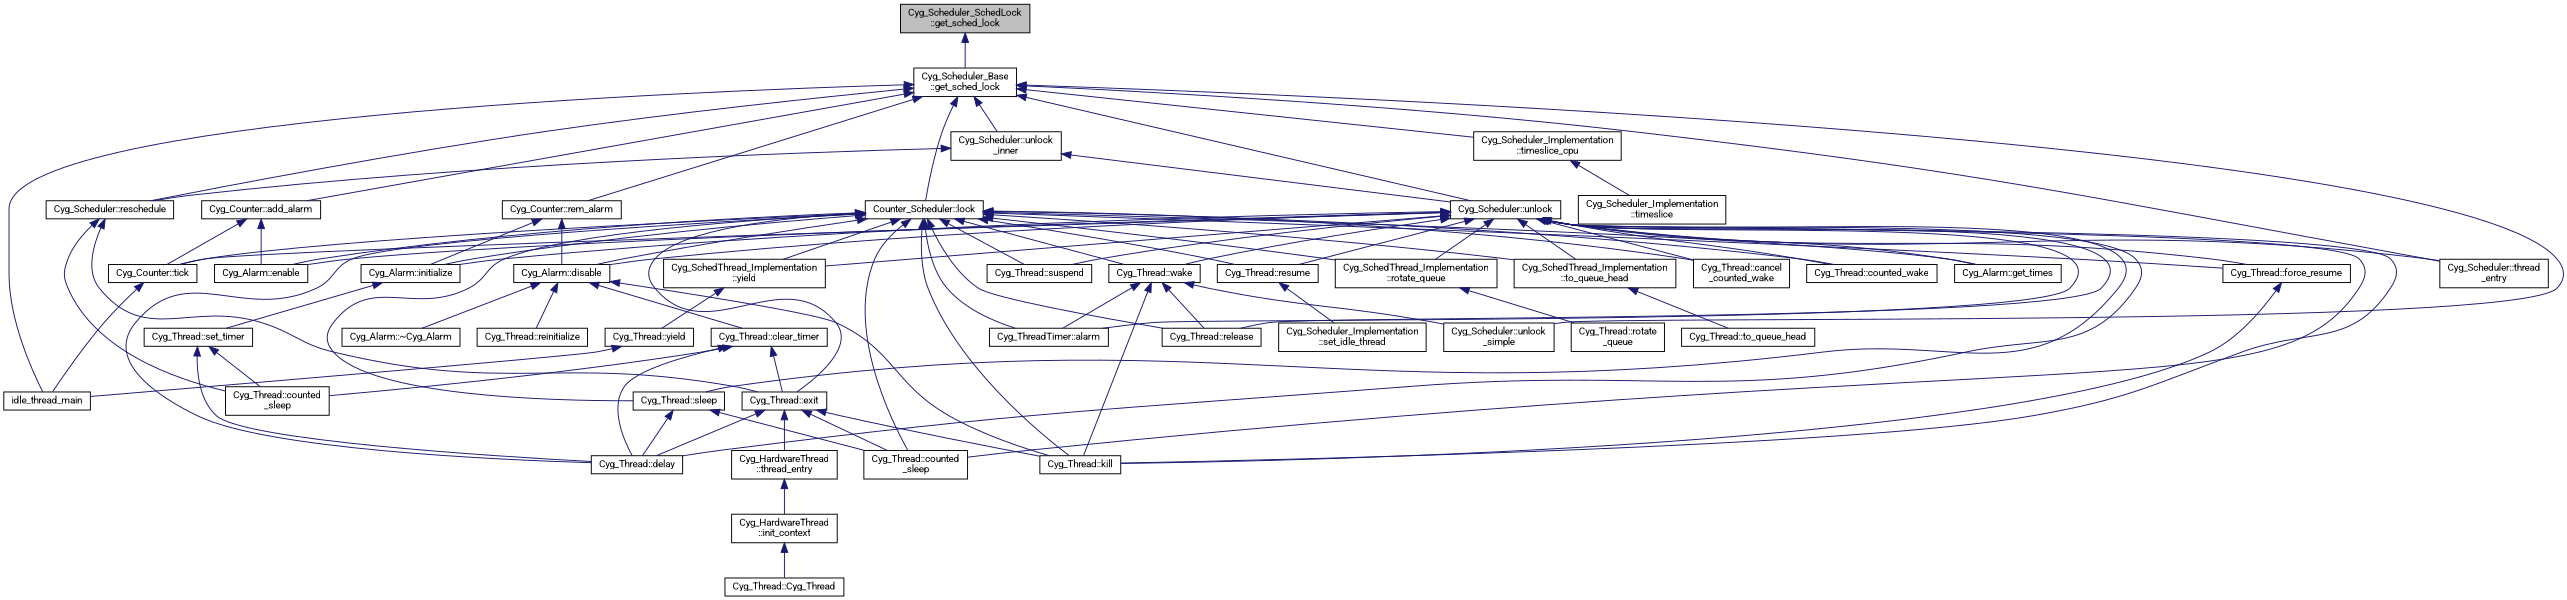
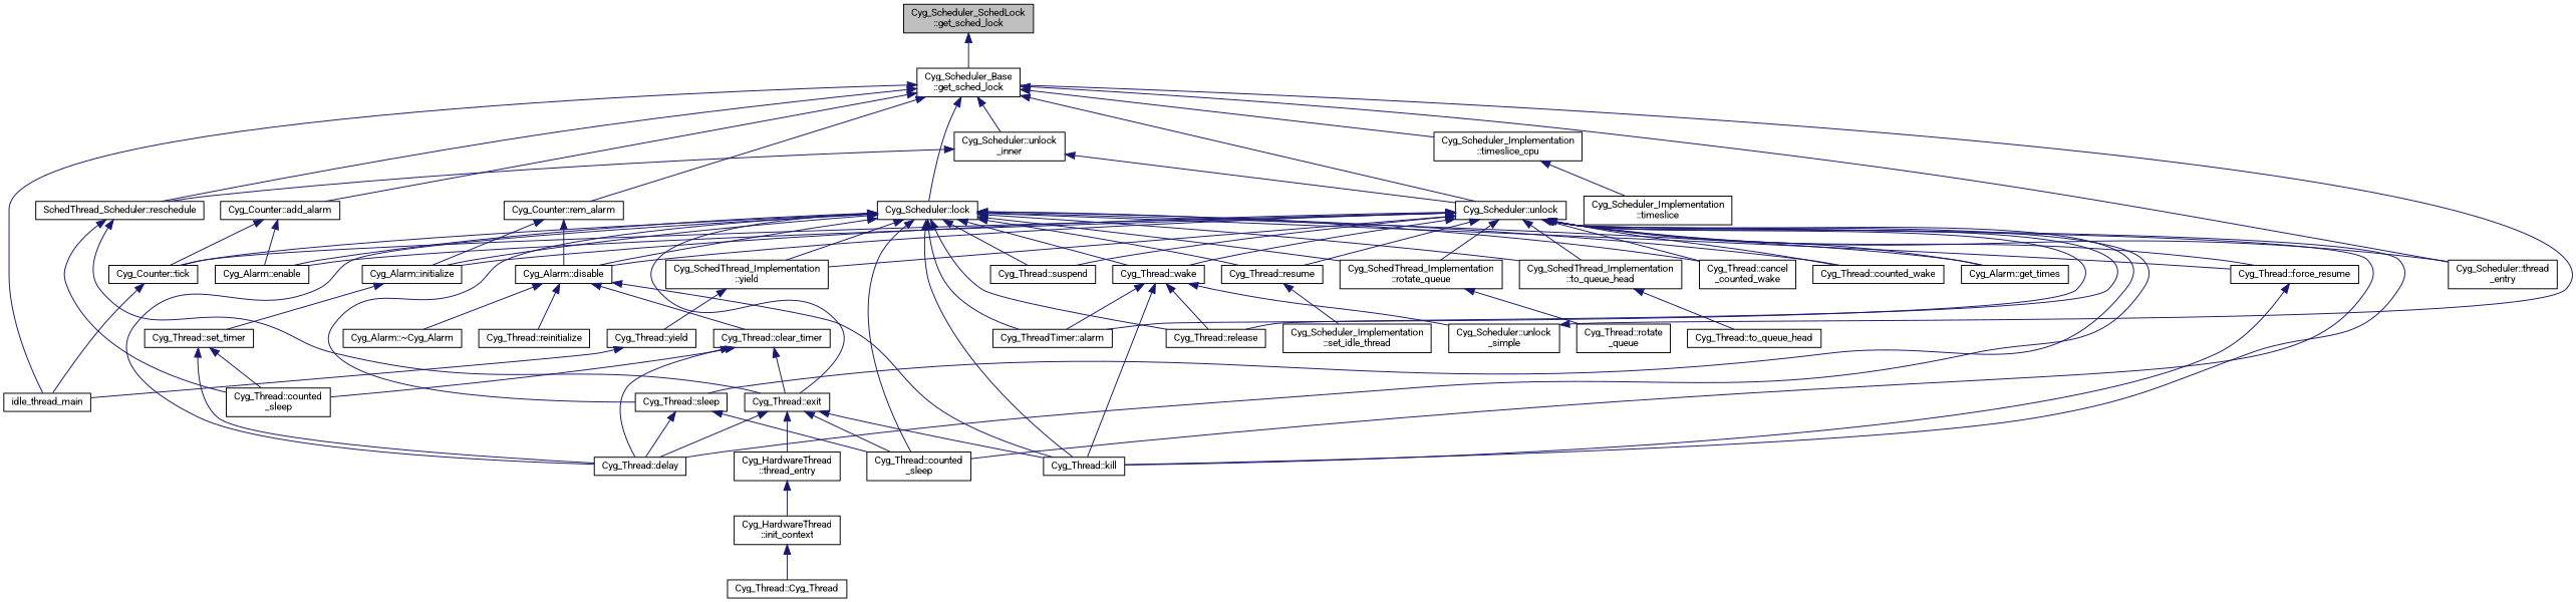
  digraph {
    fontname=Roboto
    rankdir=TB
    node [color=black fillcolor=white fontname=Roboto fontsize=10 shape=record style=filled]
    edge [color=midnightblue dir=back fontname=Roboto fontsize=10 labelfontname=Helvetica labelfontsize=10 style=solid]
    n1 [fillcolor=grey75 fontcolor=black height=0.2 label="Cyg_Scheduler_SchedLock\l::get_sched_lock" width=0.4]
    n2 [height=0.2 label="Cyg_Scheduler_Base\l::get_sched_lock" width=0.4]
    n3 [height=0.2 label="Cyg_Counter::add_alarm" width=0.4]
    n4 [height=0.2 label=idle_thread_main width=0.4]
-   n5 [height=0.2 label="Counter_Scheduler::lock" width=0.4]
+   n5 [height=0.2 label="Cyg_Scheduler::lock" width=0.4]
    n6 [height=0.2 label="Cyg_Counter::rem_alarm" width=0.4]
-   n7 [height=0.2 label="Cyg_Scheduler::reschedule" width=0.4]
+   n7 [height=0.2 label="SchedThread_Scheduler::reschedule" width=0.4]
    n8 [height=0.2 label="Cyg_Scheduler::thread\l_entry" width=0.4]
    n9 [height=0.2 label="Cyg_Scheduler_Implementation\l::timeslice_cpu" width=0.4]
    n10 [height=0.2 label="Cyg_Scheduler::unlock" width=0.4]
    n11 [height=0.2 label="Cyg_Scheduler::unlock\l_inner" width=0.4]
    n12 [height=0.2 label="Cyg_Scheduler::unlock\l_simple" width=0.4]
    n13 [height=0.2 label="Cyg_Alarm::enable" width=0.4]
    n14 [height=0.2 label="Cyg_Counter::tick" width=0.4]
    n15 [height=0.2 label="Cyg_Alarm::initialize" width=0.4]
    n16 [height=0.2 label="Cyg_Thread::delay" width=0.4]
    n17 [height=0.2 label="Cyg_ThreadTimer::alarm" width=0.4]
    n18 [height=0.2 label="Cyg_Thread::cancel\l_counted_wake" width=0.4]
    n19 [height=0.2 label="Cyg_Thread::counted\l_sleep" width=0.4]
    n20 [height=0.2 label="Cyg_Thread::counted_wake" width=0.4]
    n21 [height=0.2 label="Cyg_Alarm::disable" width=0.4]
    n22 [height=0.2 label="Cyg_Thread::exit" width=0.4]
    n23 [height=0.2 label="Cyg_Thread::kill" width=0.4]
    n24 [height=0.2 label="Cyg_Thread::force_resume" width=0.4]
    n25 [height=0.2 label="Cyg_Alarm::get_times" width=0.4]
    n26 [height=0.2 label="Cyg_Thread::release" width=0.4]
    n27 [height=0.2 label="Cyg_Thread::resume" width=0.4]
    n28 [height=0.2 label="Cyg_SchedThread_Implementation\l::rotate_queue" width=0.4]
    n29 [height=0.2 label="Cyg_Thread::sleep" width=0.4]
    n30 [height=0.2 label="Cyg_Thread::suspend" width=0.4]
    n31 [height=0.2 label="Cyg_SchedThread_Implementation\l::to_queue_head" width=0.4]
    n32 [height=0.2 label="Cyg_Thread::wake" width=0.4]
    n33 [height=0.2 label="Cyg_SchedThread_Implementation\l::yield" width=0.4]
    n34 [height=0.2 label="Cyg_Thread::counted\l_sleep" width=0.4]
    n35 [height=0.2 label="Cyg_Scheduler_Implementation\l::timeslice" width=0.4]
    n36 [height=0.2 label="Cyg_Thread::set_timer" width=0.4]
    n37 [height=0.2 label="Cyg_Thread::clear_timer" width=0.4]
    n38 [height=0.2 label="Cyg_Thread::reinitialize" width=0.4]
    n39 [height=0.2 label="Cyg_Alarm::~Cyg_Alarm" width=0.4]
    n40 [height=0.2 label="Cyg_HardwareThread\l::thread_entry" width=0.4]
    n41 [height=0.2 label="Cyg_Scheduler_Implementation\l::set_idle_thread" width=0.4]
    n42 [height=0.2 label="Cyg_Thread::rotate\l_queue" width=0.4]
    n43 [height=0.2 label="Cyg_Thread::to_queue_head" width=0.4]
    n44 [height=0.2 label="Cyg_Thread::yield" width=0.4]
    n45 [height=0.2 label="Cyg_HardwareThread\l::init_context" width=0.4]
    n46 [height=0.2 label="Cyg_Thread::Cyg_Thread" width=0.4]
    n1 -> n2
    n2 -> n3
    n2 -> n4
    n2 -> n5
    n2 -> n6
    n2 -> n7
    n2 -> n8
    n2 -> n9
    n2 -> n10
    n2 -> n11
-   n2 -> n12
+   n12 -> n2
    n3 -> n13
    n3 -> n14
    n5 -> n13
    n5 -> n14
    n5 -> n15
    n5 -> n16
    n5 -> n17
    n5 -> n18
    n5 -> n19
    n5 -> n20
    n5 -> n21
    n5 -> n22
    n5 -> n23
    n5 -> n24
    n5 -> n25
    n5 -> n26
    n5 -> n27
    n5 -> n28
    n5 -> n29
    n5 -> n30
    n5 -> n31
    n5 -> n32
    n5 -> n33
    n6 -> n15
    n6 -> n21
    n7 -> n22
    n7 -> n34
    n9 -> n35
    n10 -> n8
    n10 -> n13
    n10 -> n14
    n10 -> n15
    n10 -> n16
    n10 -> n17
    n10 -> n18
    n10 -> n19
    n10 -> n20
    n10 -> n21
    n10 -> n23
    n10 -> n24
    n10 -> n25
    n10 -> n26
    n10 -> n27
    n10 -> n28
    n10 -> n29
    n10 -> n30
    n10 -> n31
    n10 -> n32
    n10 -> n33
    n11 -> n7
    n11 -> n10
    n14 -> n4
    n15 -> n36
    n21 -> n23
    n21 -> n37
    n21 -> n38
    n21 -> n39
    n22 -> n16
    n22 -> n19
    n22 -> n23
    n22 -> n40
    n24 -> n23
    n27 -> n41
    n28 -> n42
    n29 -> n16
    n29 -> n19
    n31 -> n43
    n32 -> n12
    n32 -> n17
    n32 -> n23
    n32 -> n26
    n33 -> n44
    n36 -> n16
    n36 -> n34
    n37 -> n16
    n37 -> n22
    n37 -> n34
    n40 -> n45
    n44 -> n4
    n45 -> n46
  }
